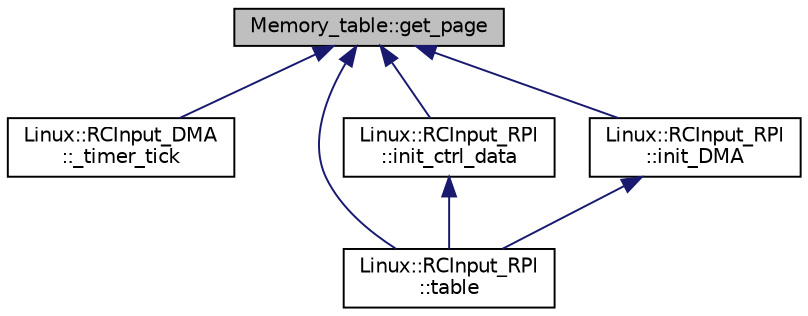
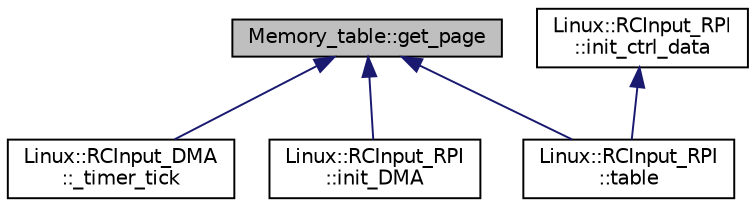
  digraph {
    fontname="DejaVu Sans"
    rankdir=TB
    node [color=black fillcolor=white fontname="DejaVu Sans" fontsize=10 shape=record style=filled]
    edge [color=midnightblue dir=back fontname="DejaVu Sans" fontsize=10 labelfontname=Helvetica labelfontsize=10 style=solid]
    n1 [fillcolor=grey75 fontcolor=black height=0.2 label="Memory_table::get_page" width=0.4]
    n2 [height=0.2 label="Linux::RCInput_DMA\l::_timer_tick" width=0.4]
    n3 [height=0.2 label="Linux::RCInput_RPI\l::table" width=0.4]
    n4 [height=0.2 label="Linux::RCInput_RPI\l::init_ctrl_data" width=0.4]
    n5 [height=0.2 label="Linux::RCInput_RPI\l::init_DMA" width=0.4]
    n1 -> n2
    n1 -> n3
-   n1 -> n4
    n1 -> n5
    n4 -> n3
-   n5 -> n3
  }
